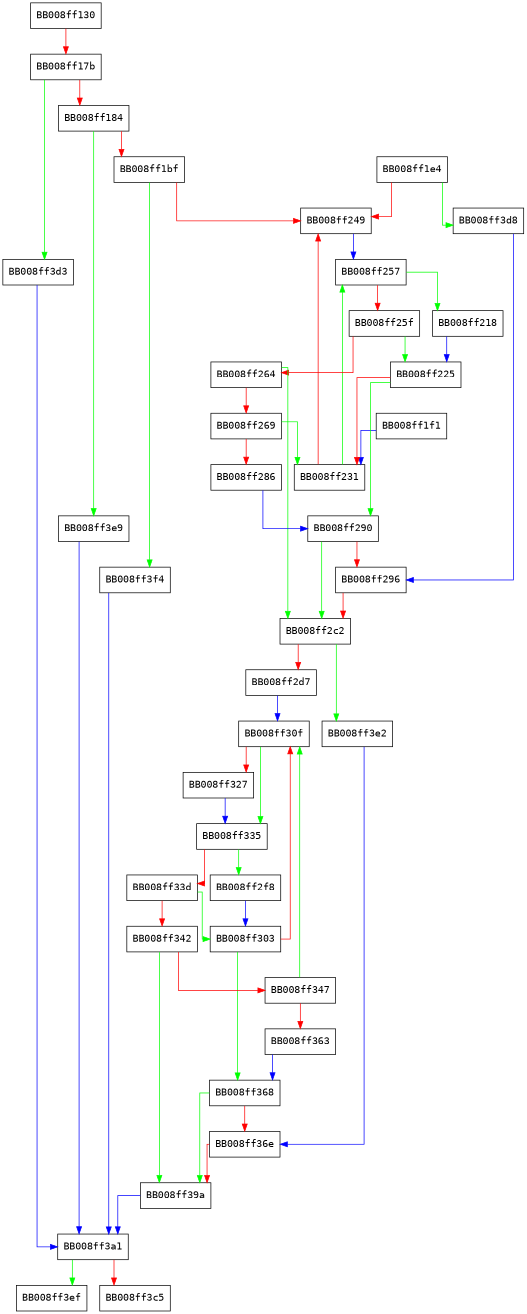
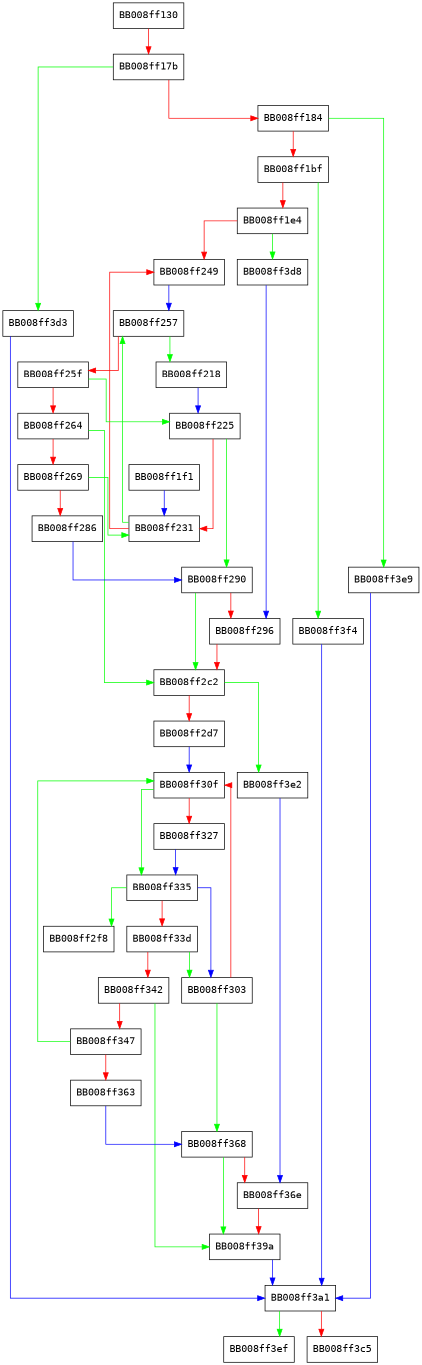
  digraph {
    fontname="DejaVu Sans Mono"
    splines=ortho
    node [fontname="DejaVu Sans Mono" shape=box]
    edge [color=red fontname="DejaVu Sans Mono"]
    BB008ff130
    BB008ff17b
    BB008ff3d3
    BB008ff3a1
    BB008ff184
    BB008ff3ef
    n7 [label=BB008ff3c5]
    BB008ff3e9
    BB008ff1bf
    BB008ff3f4
    BB008ff1e4
    BB008ff3d8
    BB008ff249
    BB008ff296
    BB008ff1f1
    BB008ff231
    BB008ff2c2
    BB008ff257
    BB008ff218
    BB008ff25f
    BB008ff225
    BB008ff290
    BB008ff3e2
    BB008ff2d7
    BB008ff264
    BB008ff269
    BB008ff286
    BB008ff36e
    BB008ff30f
    BB008ff39a
    BB008ff335
    BB008ff327
    BB008ff2f8
    BB008ff33d
    BB008ff303
    BB008ff368
    BB008ff342
    BB008ff347
    BB008ff363
    BB008ff130 -> BB008ff17b
    BB008ff17b -> BB008ff3d3 [color=green]
    BB008ff17b -> BB008ff184
    BB008ff3d3 -> BB008ff3a1 [color=blue]
    BB008ff3a1 -> BB008ff3ef [color=green]
    BB008ff3a1 -> n7
    BB008ff184 -> BB008ff3e9 [color=green]
    BB008ff184 -> BB008ff1bf
    BB008ff3e9 -> BB008ff3a1 [color=blue]
    BB008ff1bf -> BB008ff3f4 [color=green]
-   BB008ff1bf -> BB008ff249
+   BB008ff1bf -> BB008ff1e4
    BB008ff3f4 -> BB008ff3a1 [color=blue]
    BB008ff1e4 -> BB008ff3d8 [color=green]
    BB008ff1e4 -> BB008ff249
    BB008ff3d8 -> BB008ff296 [color=blue]
    BB008ff249 -> BB008ff257 [color=blue]
    BB008ff296 -> BB008ff2c2
    BB008ff1f1 -> BB008ff231 [color=blue]
    BB008ff231 -> BB008ff249
    BB008ff231 -> BB008ff257 [color=green]
    BB008ff2c2 -> BB008ff3e2 [color=green]
    BB008ff2c2 -> BB008ff2d7
    BB008ff257 -> BB008ff218 [color=green]
    BB008ff257 -> BB008ff25f
    BB008ff218 -> BB008ff225 [color=blue]
    BB008ff25f -> BB008ff225 [color=green]
    BB008ff25f -> BB008ff264
    BB008ff225 -> BB008ff231
    BB008ff225 -> BB008ff290 [color=green]
    BB008ff290 -> BB008ff296
    BB008ff290 -> BB008ff2c2 [color=green]
    BB008ff3e2 -> BB008ff36e [color=blue]
    BB008ff2d7 -> BB008ff30f [color=blue]
    BB008ff264 -> BB008ff2c2 [color=green]
    BB008ff264 -> BB008ff269
    BB008ff269 -> BB008ff231 [color=green]
    BB008ff269 -> BB008ff286
    BB008ff286 -> BB008ff290 [color=blue]
    BB008ff36e -> BB008ff39a
    BB008ff30f -> BB008ff335 [color=green]
    BB008ff30f -> BB008ff327
    BB008ff39a -> BB008ff3a1 [color=blue]
    BB008ff335 -> BB008ff2f8 [color=green]
    BB008ff335 -> BB008ff33d
    BB008ff327 -> BB008ff335 [color=blue]
-   BB008ff2f8 -> BB008ff303 [color=blue]
+   BB008ff335 -> BB008ff303 [color=blue]
    BB008ff33d -> BB008ff303 [color=green]
    BB008ff33d -> BB008ff342
    BB008ff303 -> BB008ff30f
    BB008ff303 -> BB008ff368 [color=green]
    BB008ff368 -> BB008ff36e
    BB008ff368 -> BB008ff39a [color=green]
    BB008ff342 -> BB008ff39a [color=green]
    BB008ff342 -> BB008ff347
    BB008ff347 -> BB008ff30f [color=green]
    BB008ff347 -> BB008ff363
    BB008ff363 -> BB008ff368 [color=blue]
  }
